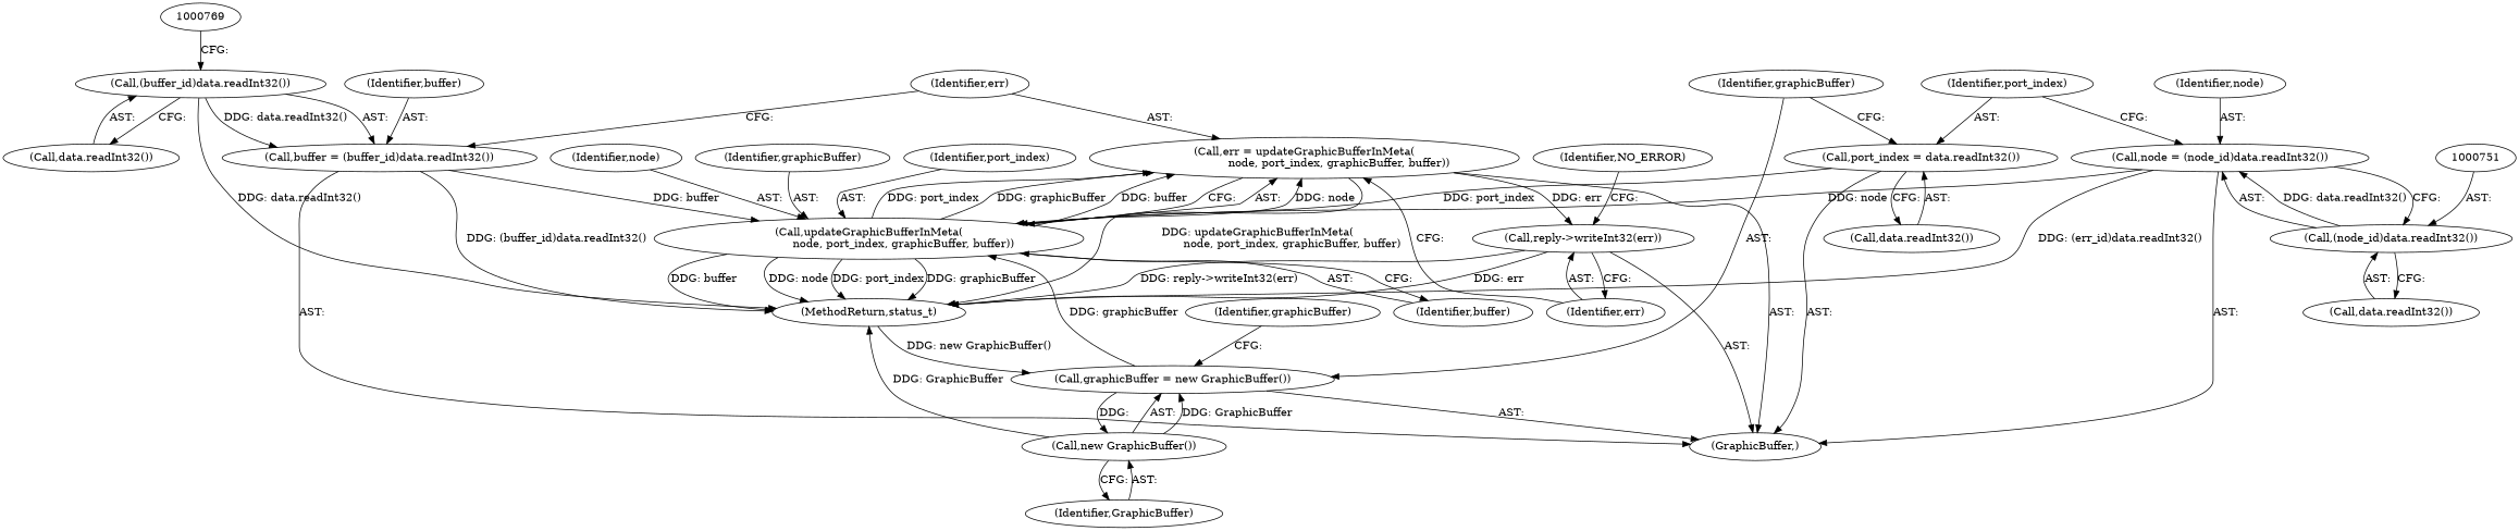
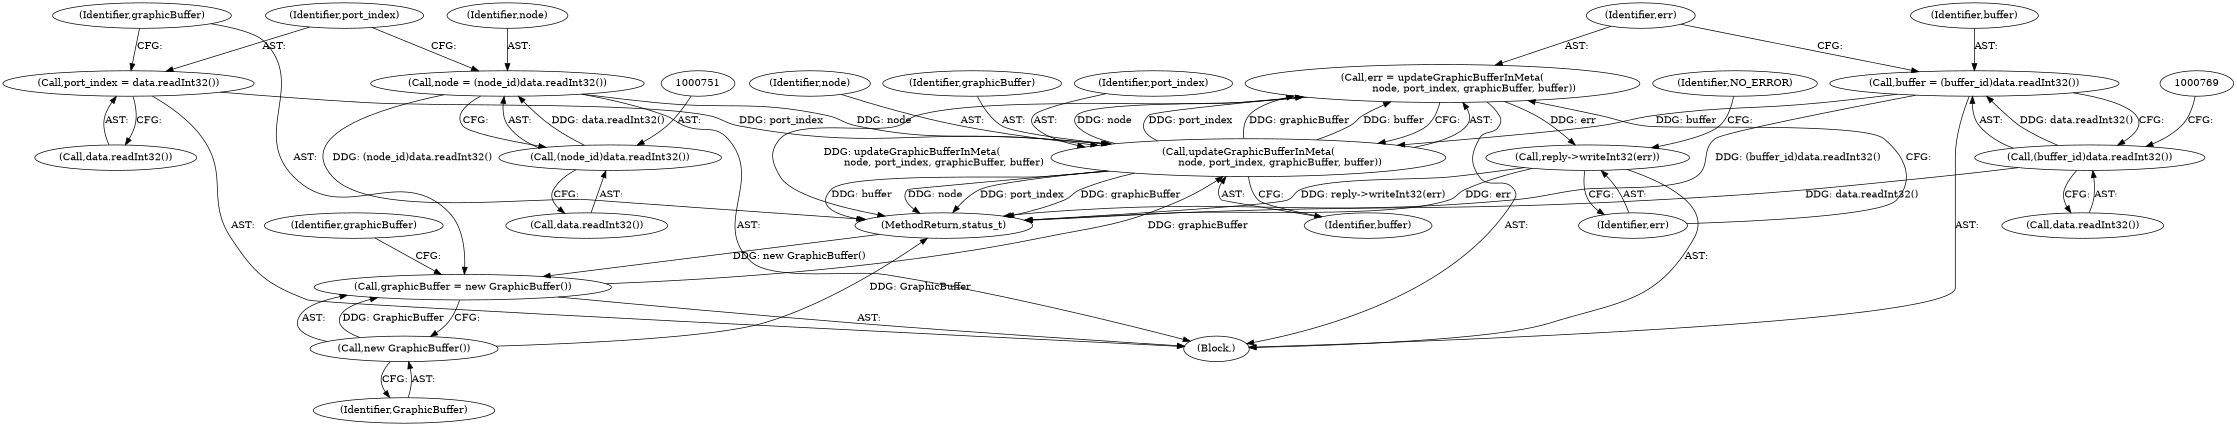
  digraph {
    n1 [label="(Call,err = updateGraphicBufferInMeta(\n                    node, port_index, graphicBuffer, buffer))"]
    n2 [label="(Call,updateGraphicBufferInMeta(\n                    node, port_index, graphicBuffer, buffer))"]
    n3 [label="(Call,reply->writeInt32(err))"]
-   n4 [label="(GraphicBuffer,)"]
+   n4 [label="(Block,)"]
    n5 [label="(MethodReturn,status_t)"]
    n6 [label="(Identifier,buffer)"]
    n7 [label="(Identifier,err)"]
    n8 [label="(Call,graphicBuffer = new GraphicBuffer())"]
    n9 [label="(Call,node = (node_id)data.readInt32())"]
    n10 [label="(Call,(node_id)data.readInt32())"]
    n11 [label="(Call,data.readInt32())"]
    n12 [label="(Call,port_index = data.readInt32())"]
    n13 [label="(Call,data.readInt32())"]
    n14 [label="(Call,new GraphicBuffer())"]
    n15 [label="(Identifier,GraphicBuffer)"]
    n16 [label="(Call,buffer = (buffer_id)data.readInt32())"]
    n17 [label="(Call,(buffer_id)data.readInt32())"]
    n18 [label="(Call,data.readInt32())"]
    n19 [label="(Identifier,port_index)"]
    n20 [label="(Identifier,node)"]
    n21 [label="(Identifier,buffer)"]
    n22 [label="(Identifier,node)"]
    n23 [label="(Identifier,graphicBuffer)"]
    n24 [label="(Identifier,port_index)"]
    n25 [label="(Identifier,NO_ERROR)"]
    n26 [label="(Identifier,graphicBuffer)"]
    n27 [label="(Identifier,graphicBuffer)"]
    n28 [label="(Identifier,err)"]
    1000751
    1000769
    n1 -> n2 [label="CFG: "]
    n1 -> n3 [label="DDG: err"]
    n1 -> n4 [label="AST: "]
    n1 -> n5 [label="DDG: updateGraphicBufferInMeta(\n                    node, port_index, graphicBuffer, buffer)"]
    n2 -> n1 [label="AST: "]
    n2 -> n1 [label="DDG: node"]
    n2 -> n1 [label="DDG: port_index"]
    n2 -> n1 [label="DDG: graphicBuffer"]
    n2 -> n1 [label="DDG: buffer"]
    n2 -> n5 [label="DDG: port_index"]
    n2 -> n5 [label="DDG: graphicBuffer"]
    n2 -> n5 [label="DDG: buffer"]
    n2 -> n5 [label="DDG: node"]
    n2 -> n6 [label="CFG: "]
    n3 -> n4 [label="AST: "]
    n3 -> n5 [label="DDG: err"]
    n3 -> n5 [label="DDG: reply->writeInt32(err)"]
    n3 -> n7 [label="CFG: "]
    n5 -> n8 [label="DDG: new GraphicBuffer()"]
    n6 -> n2 [label="AST: "]
    n7 -> n1 [label="CFG: "]
    n7 -> n3 [label="AST: "]
    n8 -> n2 [label="DDG: graphicBuffer"]
    n8 -> n4 [label="AST: "]
-   n8 -> n14 [label="DDG: "]
+   n8 -> n14 [label="CFG: "]
    n9 -> n2 [label="DDG: node"]
    n9 -> n4 [label="AST: "]
-   n9 -> n5 [label="DDG: (err_id)data.readInt32()"]
+   n9 -> n5 [label="DDG: (node_id)data.readInt32()"]
    n9 -> n10 [label="CFG: "]
    n10 -> n9 [label="AST: "]
    n10 -> n9 [label="DDG: data.readInt32()"]
    n10 -> n11 [label="CFG: "]
    n11 -> n10 [label="AST: "]
    n12 -> n2 [label="DDG: port_index"]
    n12 -> n4 [label="AST: "]
    n12 -> n13 [label="CFG: "]
    n13 -> n12 [label="AST: "]
    n14 -> n5 [label="DDG: GraphicBuffer"]
    n14 -> n8 [label="AST: "]
    n14 -> n8 [label="DDG: GraphicBuffer"]
    n14 -> n15 [label="CFG: "]
    n15 -> n14 [label="AST: "]
    n16 -> n2 [label="DDG: buffer"]
    n16 -> n4 [label="AST: "]
    n16 -> n5 [label="DDG: (buffer_id)data.readInt32()"]
+   n16 -> n17 [label="CFG: "]
    n17 -> n5 [label="DDG: data.readInt32()"]
    n17 -> n16 [label="AST: "]
    n17 -> n16 [label="DDG: data.readInt32()"]
    n17 -> n18 [label="CFG: "]
    n18 -> n17 [label="AST: "]
    n19 -> n9 [label="CFG: "]
    n19 -> n12 [label="AST: "]
    n20 -> n9 [label="AST: "]
    n21 -> n16 [label="AST: "]
    n22 -> n2 [label="AST: "]
    n23 -> n2 [label="AST: "]
    n24 -> n2 [label="AST: "]
    n25 -> n3 [label="CFG: "]
    n26 -> n8 [label="CFG: "]
    n27 -> n8 [label="AST: "]
    n27 -> n12 [label="CFG: "]
    n28 -> n1 [label="AST: "]
    n28 -> n16 [label="CFG: "]
    1000751 -> n10 [label="AST: "]
    1000769 -> n17 [label="CFG: "]
  }
